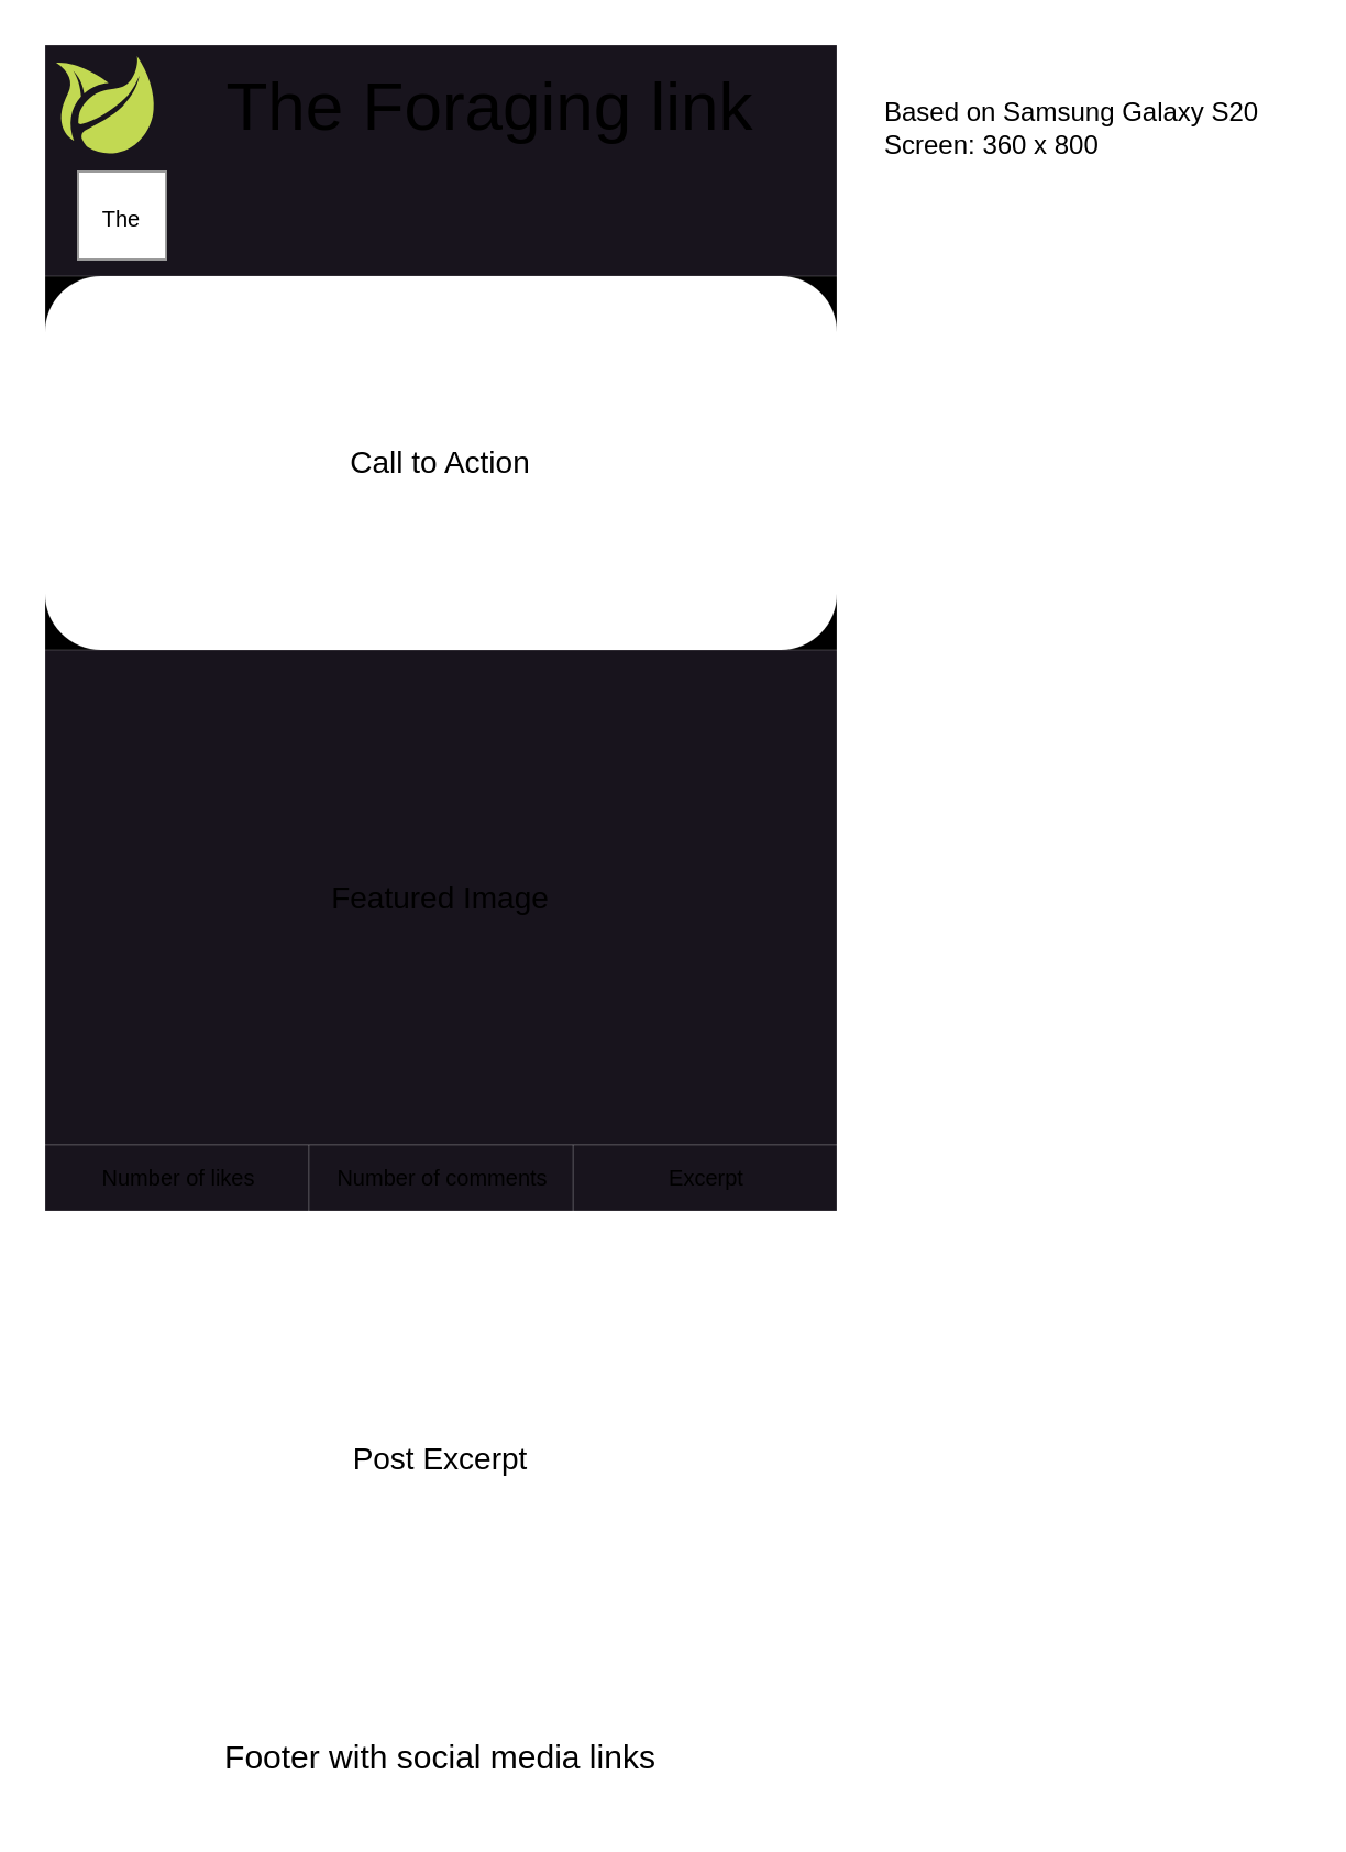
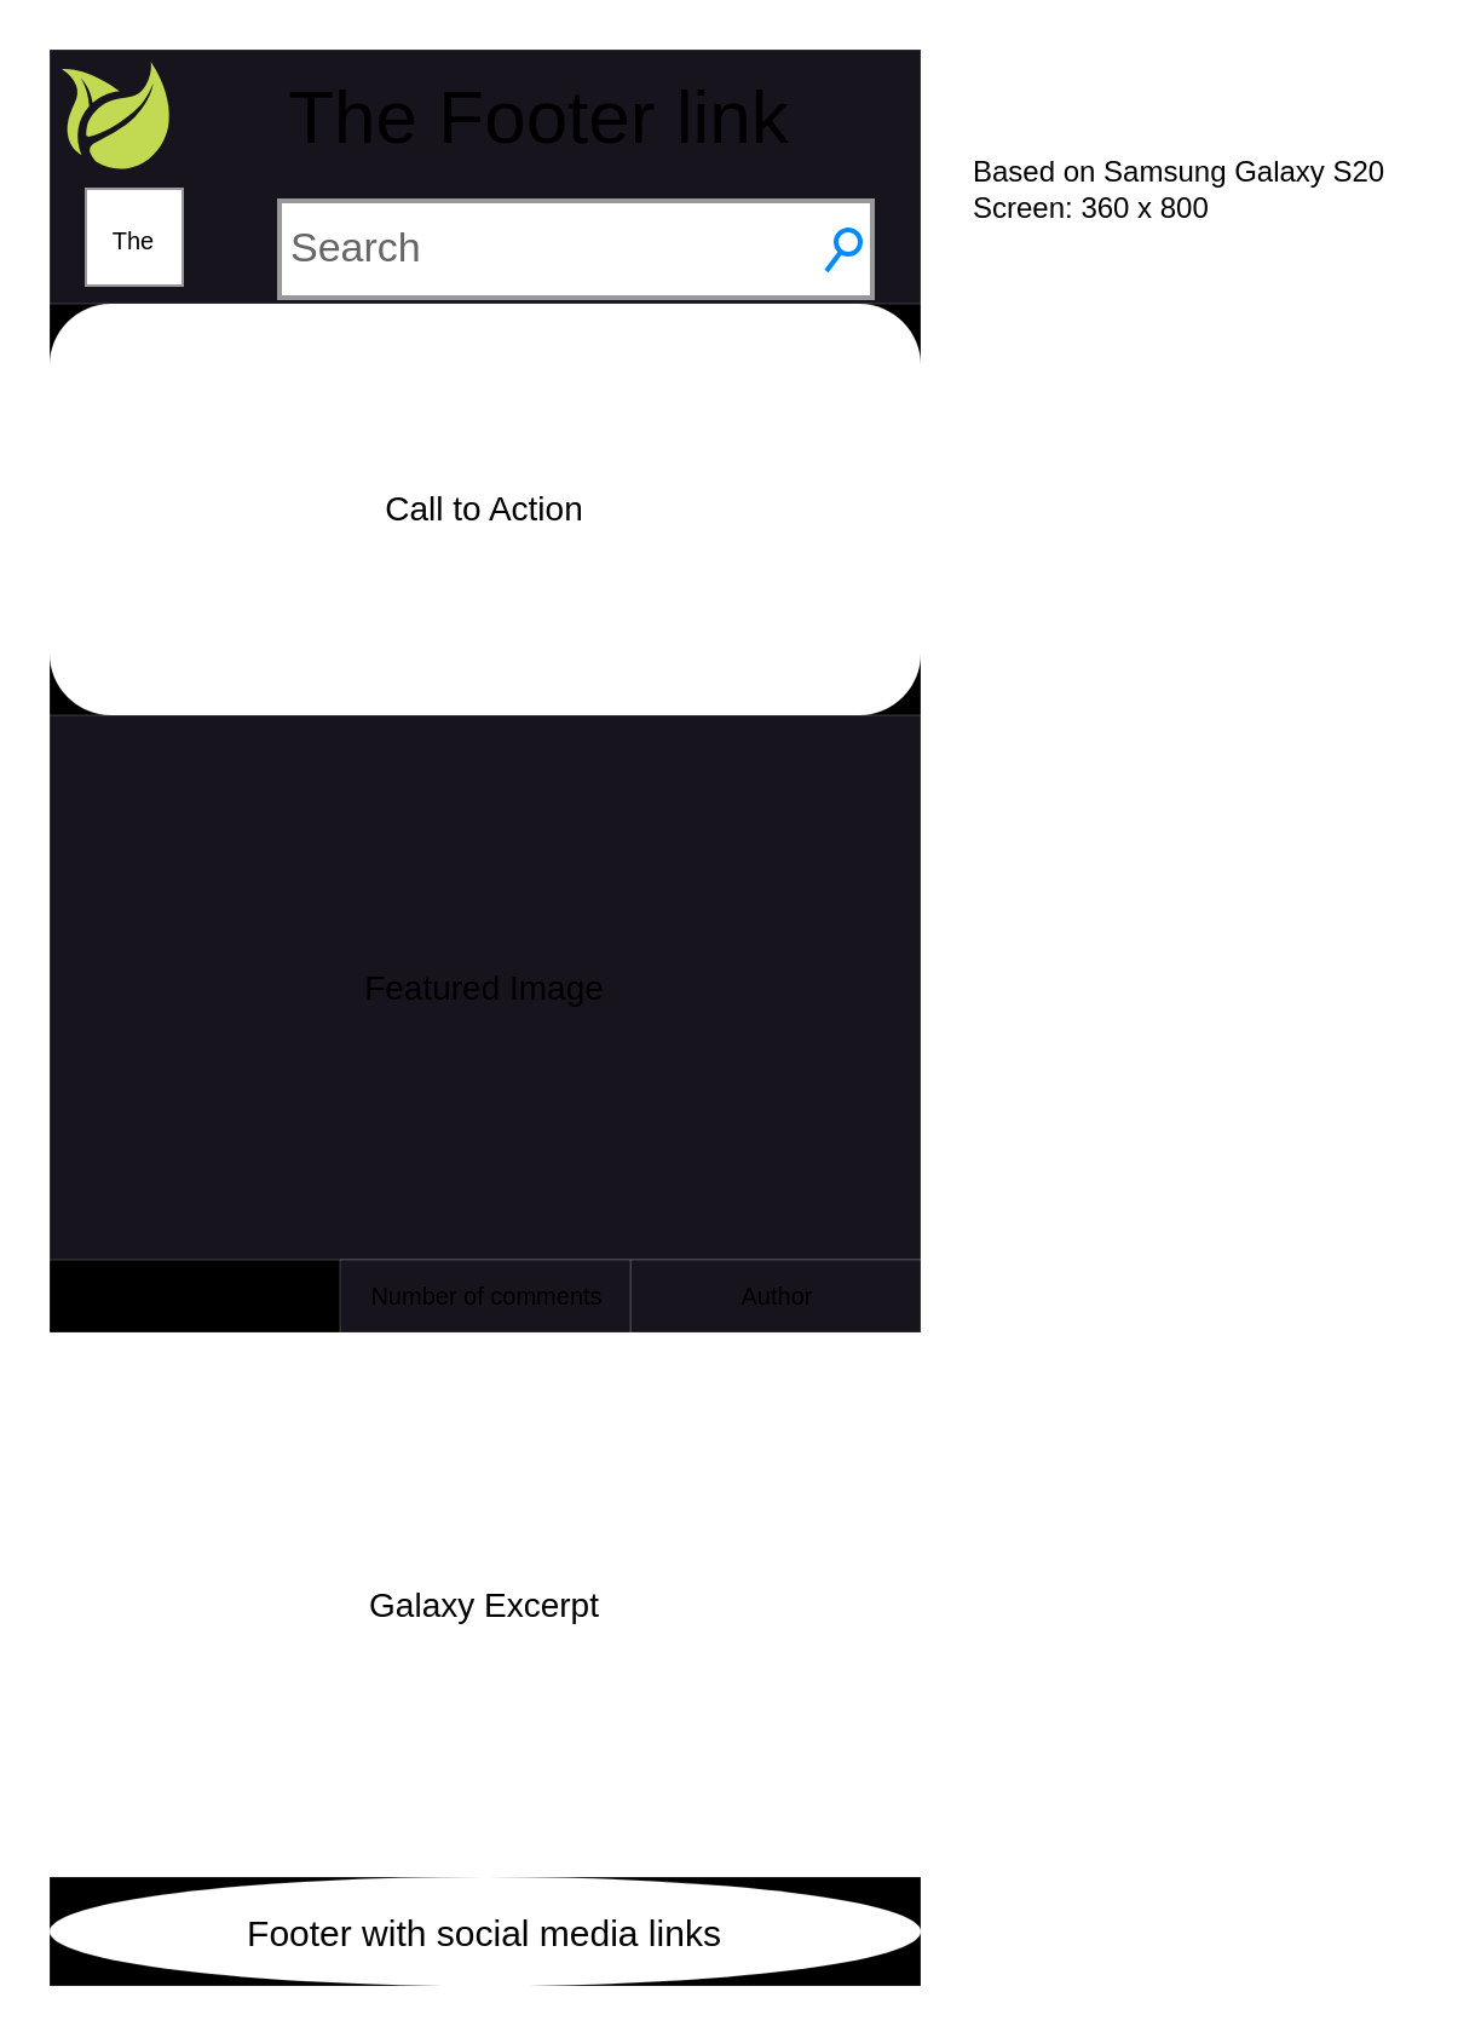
  <mxCell id="0" />
  <mxCell id="1" parent="0" />
  <mxCell id="2" value="" style="rounded=0;whiteSpace=wrap;html=1;verticalAlign=bottom;movable=0;resizable=0;rotatable=0;deletable=0;editable=0;connectable=0;fillColor=#000000;strokeColor=#FFFFFF;strokeWidth=0;" parent="1" vertex="1"><mxGeometry x="20" y="20" width="360" height="800" as="geometry" /></mxCell>
  <mxCell id="3" value="Call to Action" style="whiteSpace=wrap;html=1;fontSize=14;movable=0;resizable=0;rotatable=0;deletable=0;editable=0;connectable=0;strokeColor=#FFFFFF;strokeWidth=0;rounded=1;" parent="1" vertex="1"><mxGeometry x="20" y="125" width="360" height="170" as="geometry" /></mxCell>
- <mxCell id="4" value="&lt;font style=&quot;font-size: 15px;&quot;&gt;Footer with social media links&lt;/font&gt;" style="rounded=0;whiteSpace=wrap;html=1;fontSize=15;movable=0;resizable=0;rotatable=0;deletable=0;editable=0;connectable=0;strokeColor=#FFFFFF;strokeWidth=0;" parent="1" vertex="1"><mxGeometry x="20" y="775" width="360" height="45" as="geometry" /></mxCell>
+ <mxCell id="4" value="&lt;font style=&quot;font-size: 15px;&quot;&gt;Footer with social media links&lt;/font&gt;" style="ellipse;whiteSpace=wrap;html=1;fontSize=15;movable=0;resizable=0;rotatable=0;deletable=0;editable=0;connectable=0;strokeColor=#FFFFFF;strokeWidth=0;" parent="1" vertex="1"><mxGeometry x="20" y="775" width="360" height="45" as="geometry" /></mxCell>
  <mxCell id="5" value="" style="rounded=0;whiteSpace=wrap;html=1;fontSize=24;fillColor=#18141D;movable=0;resizable=0;rotatable=0;deletable=0;editable=0;connectable=0;strokeColor=#FFFFFF;strokeWidth=0;" parent="1" vertex="1"><mxGeometry x="20" y="20" width="360" height="105" as="geometry" /></mxCell>
  <mxCell id="6" value="&lt;font style=&quot;font-size: 10px;&quot;&gt;The&lt;/font&gt;" style="whiteSpace=wrap;html=1;aspect=fixed;fontSize=20;verticalAlign=top;gradientColor=none;fillColor=default;strokeWidth=1;horizontal=1;labelPosition=center;verticalLabelPosition=middle;align=center;movable=0;resizable=0;rotatable=0;deletable=0;editable=0;connectable=0;fontFamily=Helvetica;strokeColor=#999999;spacing=1;rounded=0;glass=0;shadow=0;" parent="1" vertex="1"><mxGeometry x="35" y="77.5" width="40" height="40" as="geometry" /></mxCell>
- <mxCell id="7" value="&lt;font style=&quot;font-size: 14px;&quot;&gt;Post Excerpt&lt;/font&gt;" style="rounded=0;whiteSpace=wrap;html=1;strokeColor=#FFFFFF;fontFamily=Helvetica;fontSize=11;fontColor=default;fillColor=default;movable=0;resizable=0;rotatable=0;deletable=0;editable=0;connectable=0;strokeWidth=0;" parent="1" vertex="1"><mxGeometry x="20" y="550" width="360" height="225" as="geometry" /></mxCell>
+ <mxCell id="7" value="&lt;font style=&quot;font-size: 14px;&quot;&gt;Galaxy Excerpt&lt;/font&gt;" style="rounded=0;whiteSpace=wrap;html=1;strokeColor=#FFFFFF;fontFamily=Helvetica;fontSize=11;fontColor=default;fillColor=default;movable=0;resizable=0;rotatable=0;deletable=0;editable=0;connectable=0;strokeWidth=0;" parent="1" vertex="1"><mxGeometry x="20" y="550" width="360" height="225" as="geometry" /></mxCell>
  <mxCell id="8" value="&lt;font style=&quot;font-size: 14px;&quot;&gt;Featured Image&lt;/font&gt;" style="rounded=0;whiteSpace=wrap;html=1;fillColor=#18141D;strokeColor=#FFFFFF;movable=0;resizable=0;rotatable=0;deletable=0;editable=0;connectable=0;strokeWidth=0;" parent="1" vertex="1"><mxGeometry x="20" y="295" width="360" height="225" as="geometry" /></mxCell>
- <mxCell id="9" value="Excerpt" style="rounded=0;whiteSpace=wrap;html=1;strokeColor=#FFFFFF;strokeWidth=0;fontSize=10;fillColor=#18141D;align=center;spacingLeft=2;verticalAlign=middle;movable=0;resizable=0;rotatable=0;deletable=0;editable=0;connectable=0;" parent="1" vertex="1"><mxGeometry x="260" y="520" width="120" height="30" as="geometry" /></mxCell>
- <mxCell id="10" value="Number of likes" style="rounded=0;whiteSpace=wrap;html=1;strokeColor=#FFFFFF;strokeWidth=0;fontSize=10;fillColor=#18141D;align=center;spacingLeft=2;verticalAlign=middle;movable=0;resizable=0;rotatable=0;deletable=0;editable=0;connectable=0;" parent="1" vertex="1"><mxGeometry x="20" y="520" width="120" height="30" as="geometry" /></mxCell>
+ <mxCell id="9" value="Author" style="rounded=0;whiteSpace=wrap;html=1;strokeColor=#FFFFFF;strokeWidth=0;fontSize=10;fillColor=#18141D;align=center;spacingLeft=2;verticalAlign=middle;movable=0;resizable=0;rotatable=0;deletable=0;editable=0;connectable=0;" parent="1" vertex="1"><mxGeometry x="260" y="520" width="120" height="30" as="geometry" /></mxCell>
  <mxCell id="11" value="Number of comments" style="rounded=0;whiteSpace=wrap;html=1;strokeColor=#FFFFFF;strokeWidth=0;fontSize=10;fillColor=#18141D;align=center;spacingLeft=2;verticalAlign=middle;movable=0;resizable=0;rotatable=0;deletable=0;editable=0;connectable=0;" parent="1" vertex="1"><mxGeometry x="140" y="520" width="120" height="30" as="geometry" /></mxCell>
- <mxCell id="12" value="&lt;span style=&quot;&quot;&gt;Based on Samsung Galaxy S20&lt;br&gt;Screen: 360 x 800&lt;/span&gt;" style="text;html=1;align=left;verticalAlign=middle;resizable=0;points=[];autosize=1;strokeColor=none;fillColor=none;fontSize=12;movable=0;rotatable=0;deletable=0;editable=0;connectable=0;strokeWidth=0;" parent="1" vertex="1"><mxGeometry x="400" y="35" width="190" height="45" as="geometry" /></mxCell>
+ <mxCell id="12" value="&lt;span style=&quot;&quot;&gt;Based on Samsung Galaxy S20&lt;br&gt;Screen: 360 x 800&lt;/span&gt;" style="text;html=1;align=left;verticalAlign=middle;resizable=0;points=[];autosize=1;strokeColor=none;fillColor=none;fontSize=12;movable=0;rotatable=0;deletable=0;editable=0;connectable=0;strokeWidth=0;" parent="1" vertex="1"><mxGeometry x="400" y="55" width="190" height="45" as="geometry" /></mxCell>
  <mxCell id="13" value="" style="dashed=0;outlineConnect=0;html=1;align=center;labelPosition=center;verticalLabelPosition=bottom;verticalAlign=top;shape=mxgraph.weblogos.freshbump;fillColor=#C2D952;strokeColor=none;strokeWidth=0;movable=0;resizable=0;rotatable=0;deletable=0;editable=0;connectable=0;" parent="1" vertex="1"><mxGeometry x="25" y="25" width="45" height="45" as="geometry" /></mxCell>
- <mxCell id="14" value="&lt;font style=&quot;font-size: 31px;&quot;&gt;The Foraging link&lt;/font&gt;" style="text;html=1;strokeColor=none;fillColor=none;align=center;verticalAlign=middle;whiteSpace=wrap;rounded=0;strokeWidth=1;fontSize=6;movable=0;resizable=0;rotatable=0;deletable=0;editable=0;connectable=0;" parent="1" vertex="1"><mxGeometry x="85" y="22.5" width="275" height="50" as="geometry" /></mxCell>
+ <mxCell id="14" value="&lt;font style=&quot;font-size: 31px;&quot;&gt;The Footer link&lt;/font&gt;" style="text;html=1;strokeColor=none;fillColor=none;align=center;verticalAlign=middle;whiteSpace=wrap;rounded=0;strokeWidth=1;fontSize=6;movable=0;resizable=0;rotatable=0;deletable=0;editable=0;connectable=0;" parent="1" vertex="1"><mxGeometry x="85" y="22.5" width="275" height="50" as="geometry" /></mxCell>
+ <mxCell id="15" value="Search" style="strokeWidth=2;shadow=0;dashed=0;align=center;html=1;shape=mxgraph.mockup.forms.searchBox;strokeColor=#999999;mainText=;strokeColor2=#008cff;fontColor=#666666;fontSize=17;align=left;spacingLeft=3;movable=0;resizable=0;rotatable=0;deletable=0;editable=0;connectable=0;" parent="1" vertex="1"><mxGeometry x="115" y="82.5" width="245" height="40" as="geometry" /></mxCell>
